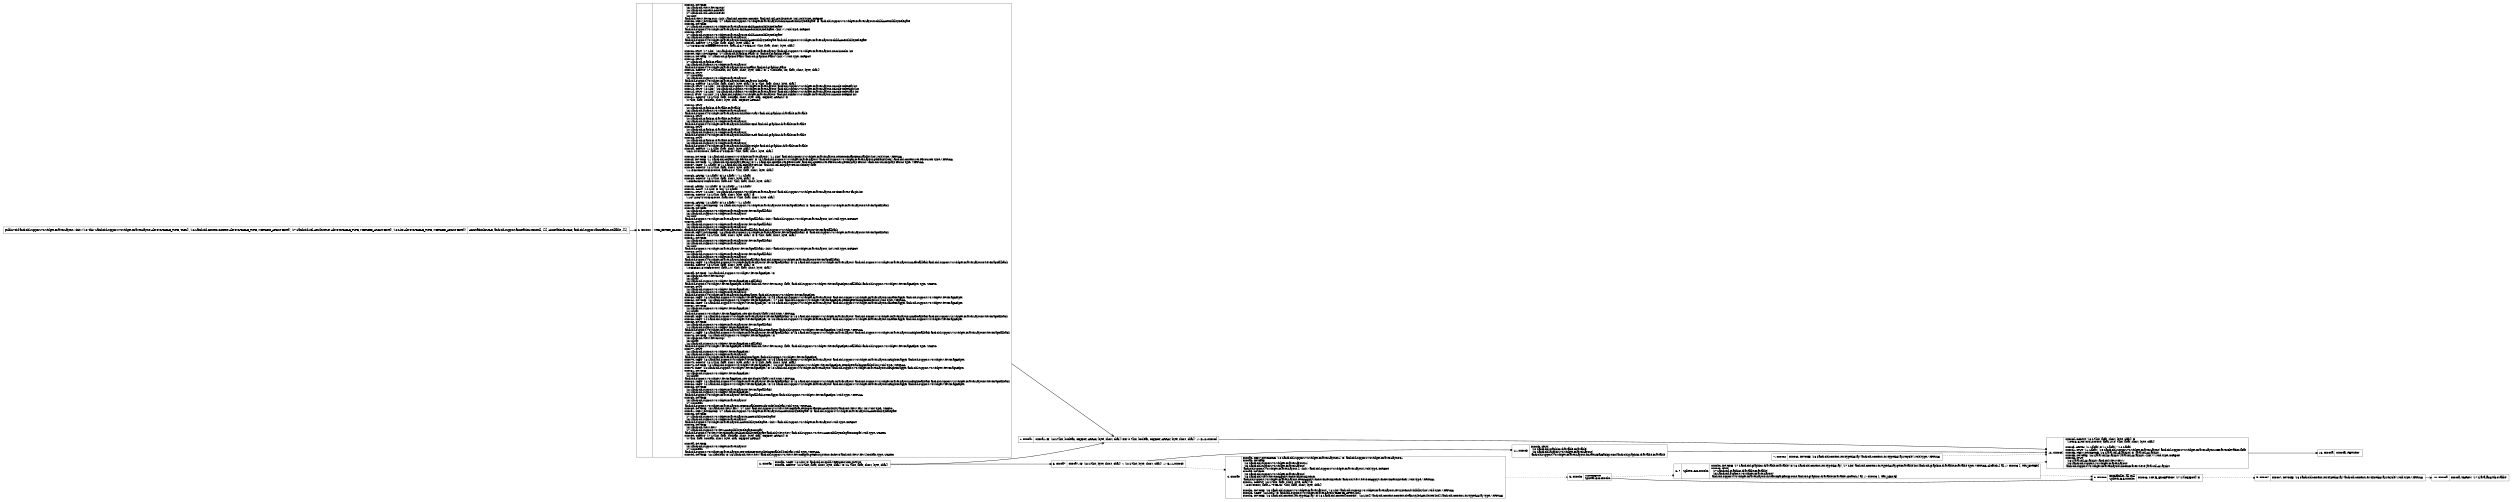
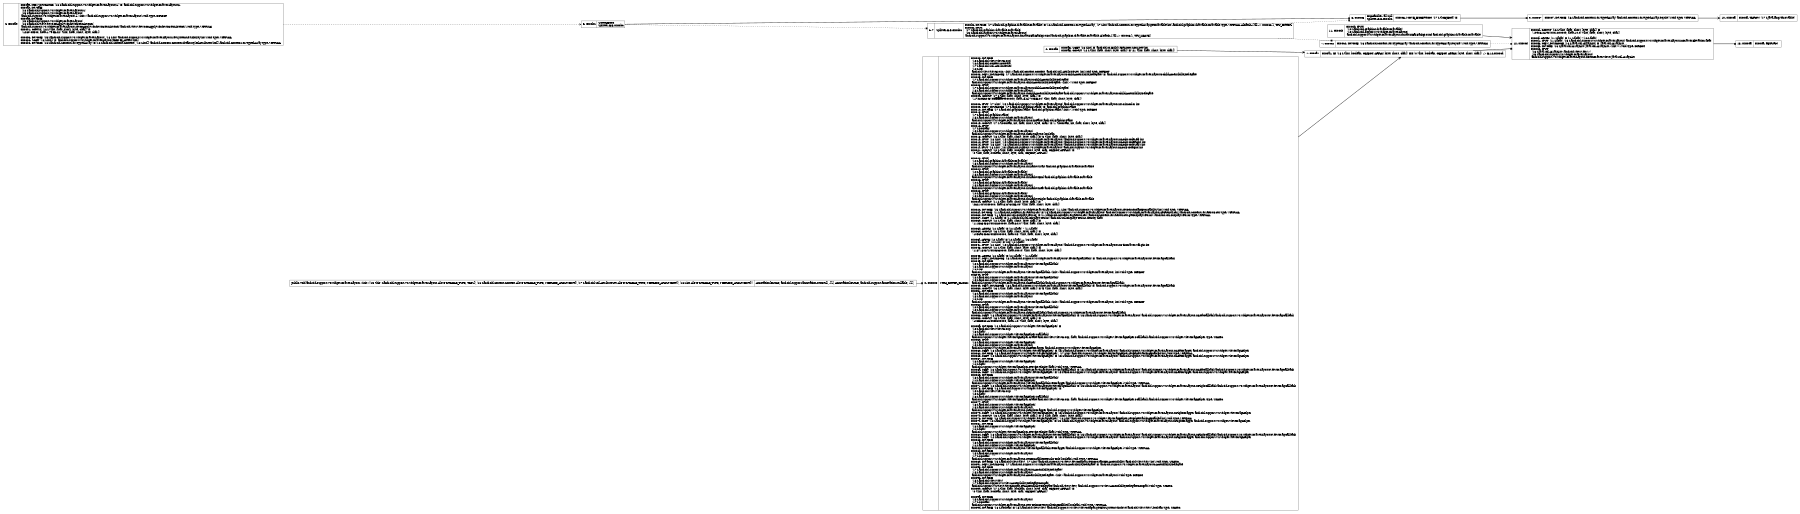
  digraph {
    rankdir=LR
    node [shape=record]
    edge [arrowhead=box style=bold]
    n1 [label="{0\:\ 0x0000|MTH_ENTER_BLOCK\l|0x0000: INVOKE  \l  (r5 I:android.view.ViewGroup)\l  (r6 I:android.content.Context)\l  (r7 I:android.util.AttributeSet)\l  (r8 I:int)\l android.view.ViewGroup.\<init\>(android.content.Context, android.util.AttributeSet, int):void type: DIRECT \l0x0003: NEW_INSTANCE  (r7 I:android.support.v4.widget.DrawerLayout$ChildAccessibilityDelegate) =  android.support.v4.widget.DrawerLayout$ChildAccessibilityDelegate \l0x0005: INVOKE  \l  (r7 I:android.support.v4.widget.DrawerLayout$ChildAccessibilityDelegate)\l android.support.v4.widget.DrawerLayout.ChildAccessibilityDelegate.\<init\>():void type: DIRECT \l0x0008: IPUT  \l  (r7 I:android.support.v4.widget.DrawerLayout$ChildAccessibilityDelegate)\l  (r5 I:android.support.v4.widget.DrawerLayout)\l android.support.v4.widget.DrawerLayout.mChildAccessibilityDelegate android.support.v4.widget.DrawerLayout$ChildAccessibilityDelegate \l0x000a: CONST  (r7 I:?[int, float, short, byte, char]) = \l  (\-1728053248(0xffffffff99000000, float:\-6.617445E\-24) ?[int, float, short, byte, char])\l \l0x000c: IPUT  (r7 I:int), (r5 I:android.support.v4.widget.DrawerLayout) android.support.v4.widget.DrawerLayout.mScrimColor int \l0x000e: NEW_INSTANCE  (r7 I:android.graphics.Paint) =  android.graphics.Paint \l0x0010: INVOKE  (r7 I:android.graphics.Paint) android.graphics.Paint.\<init\>():void type: DIRECT \l0x0013: IPUT  \l  (r7 I:android.graphics.Paint)\l  (r5 I:android.support.v4.widget.DrawerLayout)\l android.support.v4.widget.DrawerLayout.mScrimPaint android.graphics.Paint \l0x0015: CONST  (r7 I:?[boolean, int, float, short, byte, char]) = (1 ?[boolean, int, float, short, byte, char]) \l0x0016: IPUT  \l  (r7 I:boolean)\l  (r5 I:android.support.v4.widget.DrawerLayout)\l android.support.v4.widget.DrawerLayout.mFirstLayout boolean \l0x0018: CONST  (r8 I:?[int, float, short, byte, char]) = (3 ?[int, float, short, byte, char]) \l0x0019: IPUT  (r8 I:int), (r5 I:android.support.v4.widget.DrawerLayout) android.support.v4.widget.DrawerLayout.mLockModeLeft int \l0x001b: IPUT  (r8 I:int), (r5 I:android.support.v4.widget.DrawerLayout) android.support.v4.widget.DrawerLayout.mLockModeRight int \l0x001d: IPUT  (r8 I:int), (r5 I:android.support.v4.widget.DrawerLayout) android.support.v4.widget.DrawerLayout.mLockModeStart int \l0x001f: IPUT  (r8 I:int), (r5 I:android.support.v4.widget.DrawerLayout) android.support.v4.widget.DrawerLayout.mLockModeEnd int \l0x0021: CONST  (r0 I:?[int, float, boolean, short, byte, char, OBJECT, ARRAY]) = \l  (0 ?[int, float, boolean, short, byte, char, OBJECT, ARRAY])\l \l0x0022: IPUT  \l  (r0 I:android.graphics.drawable.Drawable)\l  (r5 I:android.support.v4.widget.DrawerLayout)\l android.support.v4.widget.DrawerLayout.mShadowStart android.graphics.drawable.Drawable \l0x0024: IPUT  \l  (r0 I:android.graphics.drawable.Drawable)\l  (r5 I:android.support.v4.widget.DrawerLayout)\l android.support.v4.widget.DrawerLayout.mShadowEnd android.graphics.drawable.Drawable \l0x0026: IPUT  \l  (r0 I:android.graphics.drawable.Drawable)\l  (r5 I:android.support.v4.widget.DrawerLayout)\l android.support.v4.widget.DrawerLayout.mShadowLeft android.graphics.drawable.Drawable \l0x0028: IPUT  \l  (r0 I:android.graphics.drawable.Drawable)\l  (r5 I:android.support.v4.widget.DrawerLayout)\l android.support.v4.widget.DrawerLayout.mShadowRight android.graphics.drawable.Drawable \l0x002a: CONST  (r1 I:?[int, float, short, byte, char]) = \l  (262144(0x40000, float:3.67342E\-40) ?[int, float, short, byte, char])\l \l0x002c: INVOKE  (r5 I:android.support.v4.widget.DrawerLayout), (r1 I:int) android.support.v4.widget.DrawerLayout.setDescendantFocusability(int):void type: VIRTUAL \l0x002f: INVOKE  (r1 I:android.content.res.Resources) = (r5 I:android.support.v4.widget.DrawerLayout) android.support.v4.widget.DrawerLayout.getResources():android.content.res.Resources type: VIRTUAL \l0x0033: INVOKE  (r1 I:android.util.DisplayMetrics) = (r1 I:android.content.res.Resources) android.content.res.Resources.getDisplayMetrics():android.util.DisplayMetrics type: VIRTUAL \l0x0037: IGET  (r1 I:float) = (r1 I:android.util.DisplayMetrics) android.util.DisplayMetrics.density float \l0x0039: CONST  (r2 I:?[int, float, short, byte, char]) = \l  (1115684864(0x42800000, float:64.0) ?[int, float, short, byte, char])\l \l0x003b: ARITH  (r2 I:float) = (r2 I:float) * (r1 I:float) \l0x003d: CONST  (r3 I:?[int, float, short, byte, char]) = \l  (1056964608(0x3f000000, float:0.5) ?[int, float, short, byte, char])\l \l0x003f: ARITH  (r2 I:float) = (r2 I:float) + (r3 I:float) \l0x0040: CAST  (r2 I:int) = (int) (r2 I:float) \l0x0041: IPUT  (r2 I:int), (r5 I:android.support.v4.widget.DrawerLayout) android.support.v4.widget.DrawerLayout.mMinDrawerMargin int \l0x0043: CONST  (r2 I:?[int, float, short, byte, char]) = \l  (1137180672(0x43c80000, float:400.0) ?[int, float, short, byte, char])\l \l0x0045: ARITH  (r2 I:float) = (r2 I:float) * (r1 I:float) \l0x0047: NEW_INSTANCE  (r3 I:android.support.v4.widget.DrawerLayout$ViewDragCallback) =  android.support.v4.widget.DrawerLayout$ViewDragCallback \l0x0049: INVOKE  \l  (r3 I:android.support.v4.widget.DrawerLayout$ViewDragCallback)\l  (r5 I:android.support.v4.widget.DrawerLayout)\l  (r8 I:int)\l android.support.v4.widget.DrawerLayout.ViewDragCallback.\<init\>(android.support.v4.widget.DrawerLayout, int):void type: DIRECT \l0x604c: IPUT  \l  (r3 I:android.support.v4.widget.DrawerLayout$ViewDragCallback)\l  (r5 I:android.support.v4.widget.DrawerLayout)\l android.support.v4.widget.DrawerLayout.mLeftCallback android.support.v4.widget.DrawerLayout$ViewDragCallback \l0x004e: NEW_INSTANCE  (r8 I:android.support.v4.widget.DrawerLayout$ViewDragCallback) =  android.support.v4.widget.DrawerLayout$ViewDragCallback \l0x0050: CONST  (r3 I:?[int, float, short, byte, char]) = (5 ?[int, float, short, byte, char]) \l0x0051: INVOKE  \l  (r8 I:android.support.v4.widget.DrawerLayout$ViewDragCallback)\l  (r5 I:android.support.v4.widget.DrawerLayout)\l  (r3 I:int)\l android.support.v4.widget.DrawerLayout.ViewDragCallback.\<init\>(android.support.v4.widget.DrawerLayout, int):void type: DIRECT \l0x0054: IPUT  \l  (r8 I:android.support.v4.widget.DrawerLayout$ViewDragCallback)\l  (r5 I:android.support.v4.widget.DrawerLayout)\l android.support.v4.widget.DrawerLayout.mRightCallback android.support.v4.widget.DrawerLayout$ViewDragCallback \l0x0056: IGET  (r8 I:android.support.v4.widget.DrawerLayout$ViewDragCallback) = (r5 I:android.support.v4.widget.DrawerLayout) android.support.v4.widget.DrawerLayout.mLeftCallback android.support.v4.widget.DrawerLayout$ViewDragCallback \l0x0058: CONST  (r3 I:?[int, float, short, byte, char]) = \l  (1065353216(0x3f800000, float:1.0) ?[int, float, short, byte, char])\l \l0x005a: INVOKE  (r8 I:android.support.v4.widget.ViewDragHelper) = \l  (r5 I:android.view.ViewGroup)\l  (r3 I:float)\l  (r8 I:android.support.v4.widget.ViewDragHelper$Callback)\l android.support.v4.widget.ViewDragHelper.create(android.view.ViewGroup, float, android.support.v4.widget.ViewDragHelper$Callback):android.support.v4.widget.ViewDragHelper type: STATIC \l0x005e: IPUT  \l  (r8 I:android.support.v4.widget.ViewDragHelper)\l  (r5 I:android.support.v4.widget.DrawerLayout)\l android.support.v4.widget.DrawerLayout.mLeftDragger android.support.v4.widget.ViewDragHelper \l0x0060: IGET  (r8 I:android.support.v4.widget.ViewDragHelper) = (r5 I:android.support.v4.widget.DrawerLayout) android.support.v4.widget.DrawerLayout.mLeftDragger android.support.v4.widget.ViewDragHelper \l0x0062: INVOKE  (r8 I:android.support.v4.widget.ViewDragHelper), (r7 I:int) android.support.v4.widget.ViewDragHelper.setEdgeTrackingEnabled(int):void type: VIRTUAL \l0x0065: IGET  (r8 I:android.support.v4.widget.ViewDragHelper) = (r5 I:android.support.v4.widget.DrawerLayout) android.support.v4.widget.DrawerLayout.mLeftDragger android.support.v4.widget.ViewDragHelper \l0x0067: INVOKE  \l  (r8 I:android.support.v4.widget.ViewDragHelper)\l  (r2 I:float)\l android.support.v4.widget.ViewDragHelper.setMinVelocity(float):void type: VIRTUAL \l0x006a: IGET  (r8 I:android.support.v4.widget.DrawerLayout$ViewDragCallback) = (r5 I:android.support.v4.widget.DrawerLayout) android.support.v4.widget.DrawerLayout.mLeftCallback android.support.v4.widget.DrawerLayout$ViewDragCallback \l0x006c: IGET  (r4 I:android.support.v4.widget.ViewDragHelper) = (r5 I:android.support.v4.widget.DrawerLayout) android.support.v4.widget.DrawerLayout.mLeftDragger android.support.v4.widget.ViewDragHelper \l0x006e: INVOKE  \l  (r8 I:android.support.v4.widget.DrawerLayout$ViewDragCallback)\l  (r4 I:android.support.v4.widget.ViewDragHelper)\l android.support.v4.widget.DrawerLayout.ViewDragCallback.setDragger(android.support.v4.widget.ViewDragHelper):void type: VIRTUAL \l0x0071: IGET  (r8 I:android.support.v4.widget.DrawerLayout$ViewDragCallback) = (r5 I:android.support.v4.widget.DrawerLayout) android.support.v4.widget.DrawerLayout.mRightCallback android.support.v4.widget.DrawerLayout$ViewDragCallback \l0x0073: INVOKE  (r8 I:android.support.v4.widget.ViewDragHelper) = \l  (r5 I:android.view.ViewGroup)\l  (r3 I:float)\l  (r8 I:android.support.v4.widget.ViewDragHelper$Callback)\l android.support.v4.widget.ViewDragHelper.create(android.view.ViewGroup, float, android.support.v4.widget.ViewDragHelper$Callback):android.support.v4.widget.ViewDragHelper type: STATIC \l0x0077: IPUT  \l  (r8 I:android.support.v4.widget.ViewDragHelper)\l  (r5 I:android.support.v4.widget.DrawerLayout)\l android.support.v4.widget.DrawerLayout.mRightDragger android.support.v4.widget.ViewDragHelper \l0x0079: IGET  (r8 I:android.support.v4.widget.ViewDragHelper) = (r5 I:android.support.v4.widget.DrawerLayout) android.support.v4.widget.DrawerLayout.mRightDragger android.support.v4.widget.ViewDragHelper \l0x007b: CONST  (r3 I:?[int, float, short, byte, char]) = (2 ?[int, float, short, byte, char]) \l0x007c: INVOKE  (r8 I:android.support.v4.widget.ViewDragHelper), (r3 I:int) android.support.v4.widget.ViewDragHelper.setEdgeTrackingEnabled(int):void type: VIRTUAL \l0x007f: IGET  (r8 I:android.support.v4.widget.ViewDragHelper) = (r5 I:android.support.v4.widget.DrawerLayout) android.support.v4.widget.DrawerLayout.mRightDragger android.support.v4.widget.ViewDragHelper \l0x0081: INVOKE  \l  (r8 I:android.support.v4.widget.ViewDragHelper)\l  (r2 I:float)\l android.support.v4.widget.ViewDragHelper.setMinVelocity(float):void type: VIRTUAL \l0x0084: IGET  (r8 I:android.support.v4.widget.DrawerLayout$ViewDragCallback) = (r5 I:android.support.v4.widget.DrawerLayout) android.support.v4.widget.DrawerLayout.mRightCallback android.support.v4.widget.DrawerLayout$ViewDragCallback \l0x0086: IGET  (r2 I:android.support.v4.widget.ViewDragHelper) = (r5 I:android.support.v4.widget.DrawerLayout) android.support.v4.widget.DrawerLayout.mRightDragger android.support.v4.widget.ViewDragHelper \l0x0088: INVOKE  \l  (r8 I:android.support.v4.widget.DrawerLayout$ViewDragCallback)\l  (r2 I:android.support.v4.widget.ViewDragHelper)\l android.support.v4.widget.DrawerLayout.ViewDragCallback.setDragger(android.support.v4.widget.ViewDragHelper):void type: VIRTUAL \l0x008b: INVOKE  \l  (r5 I:android.support.v4.widget.DrawerLayout)\l  (r7 I:boolean)\l android.support.v4.widget.DrawerLayout.setFocusableInTouchMode(boolean):void type: VIRTUAL \l0x008e: INVOKE  (r5 I:android.view.View), (r7 I:int) android.support.v4.view.ViewCompat.setImportantForAccessibility(android.view.View, int):void type: STATIC \l0x0091: NEW_INSTANCE  (r7 I:android.support.v4.widget.DrawerLayout$AccessibilityDelegate) =  android.support.v4.widget.DrawerLayout$AccessibilityDelegate \l0x0093: INVOKE  \l  (r7 I:android.support.v4.widget.DrawerLayout$AccessibilityDelegate)\l  (r5 I:android.support.v4.widget.DrawerLayout)\l android.support.v4.widget.DrawerLayout.AccessibilityDelegate.\<init\>(android.support.v4.widget.DrawerLayout):void type: DIRECT \l0x0096: INVOKE  \l  (r5 I:android.view.View)\l  (r7 I:android.support.v4.view.AccessibilityDelegateCompat)\l android.support.v4.view.ViewCompat.setAccessibilityDelegate(android.view.View, android.support.v4.view.AccessibilityDelegateCompat):void type: STATIC \l0x0099: CONST  (r7 I:?[int, float, boolean, short, byte, char, OBJECT, ARRAY]) = \l  (0 ?[int, float, boolean, short, byte, char, OBJECT, ARRAY])\l \l0x009a: INVOKE  \l  (r5 I:android.support.v4.widget.DrawerLayout)\l  (r7 I:boolean)\l android.support.v4.widget.DrawerLayout.setMotionEventSplittingEnabled(boolean):void type: VIRTUAL \l0x009d: INVOKE  (r8 I:boolean) = (r5 I:android.view.View) android.support.v4.view.ViewCompat.getFitsSystemWindows(android.view.View):boolean type: STATIC \l}"]
    n2 [label="{1\:\ 0x00a1|0x00a1: IF  (r8 I:?[int, boolean, OBJECT, ARRAY, byte, short, char]) == (0 ?[int, boolean, OBJECT, ARRAY, byte, short, char])  \-\> B:12:0x00cd \l}"]
    n3 [label="{12\:\ 0x00cd|0x00cd: CONST  (r6 I:?[int, float, short, byte, char]) = \l  (1092616192(0x41200000, float:10.0) ?[int, float, short, byte, char])\l \l0x00cf: ARITH  (r1 I:float) = (r1 I:float) * (r6 I:float) \l0x00d1: IPUT  (r1 I:float), (r5 I:android.support.v4.widget.DrawerLayout) android.support.v4.widget.DrawerLayout.mDrawerElevation float \l0x00d3: NEW_INSTANCE  (r6 I:java.util.ArrayList) =  java.util.ArrayList \l0x00d5: INVOKE  (r6 I:java.util.ArrayList) java.util.ArrayList.\<init\>():void type: DIRECT \l0x00d8: IPUT  \l  (r6 I:java.util.ArrayList\<android.view.View\>)\l  (r5 I:android.support.v4.widget.DrawerLayout)\l android.support.v4.widget.DrawerLayout.mNonDrawerViews java.util.ArrayList \l}"]
    n4 [label="{2\:\ 0x00a3|0x00a3: SGET  (r8 I:int) =  android.os.Build.VERSION.SDK_INT int \l0x00a5: CONST  (r2 I:?[int, float, short, byte, char]) = (21 ?[int, float, short, byte, char]) \l}"]
-   n5 [label="{3\:\ 0x00a7|0x00a7: IF  (r8 I:?[int, byte, short, char]) \< (r2 I:?[int, byte, short, char])  \-\> B:11:0x00cb \l}"]
    n6 [label="{13\:\ 0x00da|0x00da: RETURN   \l}"]
    n7 [label="{4\:\ 0x00a9|0x00a9: NEW_INSTANCE  (r8 I:android.support.v4.widget.DrawerLayout$1) =  android.support.v4.widget.DrawerLayout$1 \l0x00ab: INVOKE  \l  (r8 I:android.support.v4.widget.DrawerLayout$1)\l  (r5 I:android.support.v4.widget.DrawerLayout)\l android.support.v4.widget.DrawerLayout.1.\<init\>(android.support.v4.widget.DrawerLayout):void type: DIRECT \l0x00ae: INVOKE  \l  (r5 I:android.support.v4.widget.DrawerLayout)\l  (r8 I:android.view.View$OnApplyWindowInsetsListener)\l android.support.v4.widget.DrawerLayout.setOnApplyWindowInsetsListener(android.view.View$OnApplyWindowInsetsListener):void type: VIRTUAL \l0x00b1: CONST  (r8 I:?[int, float, short, byte, char]) = \l  (1280(0x500, float:1.794E\-42) ?[int, float, short, byte, char])\l \l0x00b3: INVOKE  (r5 I:android.support.v4.widget.DrawerLayout), (r8 I:int) android.support.v4.widget.DrawerLayout.setSystemUiVisibility(int):void type: VIRTUAL \l0x00b6: SGET  (r8 I:int[]) =  android.support.v4.widget.DrawerLayout.THEME_ATTRS int[] \l0x00b8: INVOKE  (r6 I:android.content.res.TypedArray) = (r6 I:android.content.Context), (r8 I:int[]) android.content.Context.obtainStyledAttributes(int[]):android.content.res.TypedArray type: VIRTUAL \l}"]
    n8 [label="{11\:\ 0x00cb|0x00cb: IPUT  \l  (r0 I:android.graphics.drawable.Drawable)\l  (r5 I:android.support.v4.widget.DrawerLayout)\l android.support.v4.widget.DrawerLayout.mStatusBarBackground android.graphics.drawable.Drawable \l}"]
    n9 [label="{5\:\ 0x00bc|SYNTHETIC\lSplitter:B:5:0x00bc\l}"]
    n10 [label="{6\:\ ?|Splitter:B:5:0x00bc\l|0x00bc: INVOKE  (r7 I:android.graphics.drawable.Drawable) = (r6 I:android.content.res.TypedArray), (r7 I:int) android.content.res.TypedArray.getDrawable(int):android.graphics.drawable.Drawable type: VIRTUAL A[Catch:\{ all \-\> 0x00c6 \}, TRY_ENTER]\l0x00c0: IPUT  \l  (r7 I:android.graphics.drawable.Drawable)\l  (r5 I:android.support.v4.widget.DrawerLayout)\l android.support.v4.widget.DrawerLayout.mStatusBarBackground android.graphics.drawable.Drawable A[Catch:\{ all \-\> 0x00c6 \}, TRY_LEAVE]\l}"]
    n11 [label="{8\:\ 0x00c6|ExcHandler: all null\lSplitter:B:5:0x00bc\l|0x00c6: MOVE_EXCEPTION  (r7 I:?[OBJECT]) =  \l}"]
    n12 [label="{7\:\ 0x00c2|0x00c2: INVOKE  (r6 I:android.content.res.TypedArray) android.content.res.TypedArray.recycle():void type: VIRTUAL \l}"]
    n13 [label="{9\:\ 0x00c7|0x00c7: INVOKE  (r6 I:android.content.res.TypedArray) android.content.res.TypedArray.recycle():void type: VIRTUAL \l}"]
    n14 [label="{10\:\ 0x00ca|0x00ca: THROW  (r7 I:java.lang.Throwable) \l}"]
    n15 [label="{public void android.support.v4.widget.DrawerLayout.\<init\>((r5 'this' I:android.support.v4.widget.DrawerLayout A[IMMUTABLE_TYPE, THIS]), (r6 I:android.content.Context A[IMMUTABLE_TYPE, METHOD_ARGUMENT]), (r7 I:android.util.AttributeSet A[IMMUTABLE_TYPE, METHOD_ARGUMENT]), (r8 I:int A[IMMUTABLE_TYPE, METHOD_ARGUMENT]))  | Annotation[BUILD, android.support.annotation.NonNull, \{\}], Annotation[BUILD, android.support.annotation.Nullable, \{\}], \l}"]
    n1 -> n2 [arrowhead=vee]
    n2 -> n3
    n3 -> n6
    n4 -> n2 [arrowhead=vee]
-   n4 -> n5
-   n5 -> n7 [style=dashed]
-   n5 -> n8
    n7 -> n9 [arrowhead=vee style=dashed]
-   n8 -> n3
+   n8 -> n3 [arrowhead=vee]
    n9 -> n10 [style=dashed]
    n9 -> n11
    n10 -> n11 [style=dashed]
-   n10 -> n3 [style=dashed]
-   n11 -> n13 [style=dashed]
+   n10 -> n12 [style=dashed]
+   n11 -> n13
    n12 -> n3 [style=dashed]
    n13 -> n14 [arrowhead=vee]
    n15 -> n1
  }
